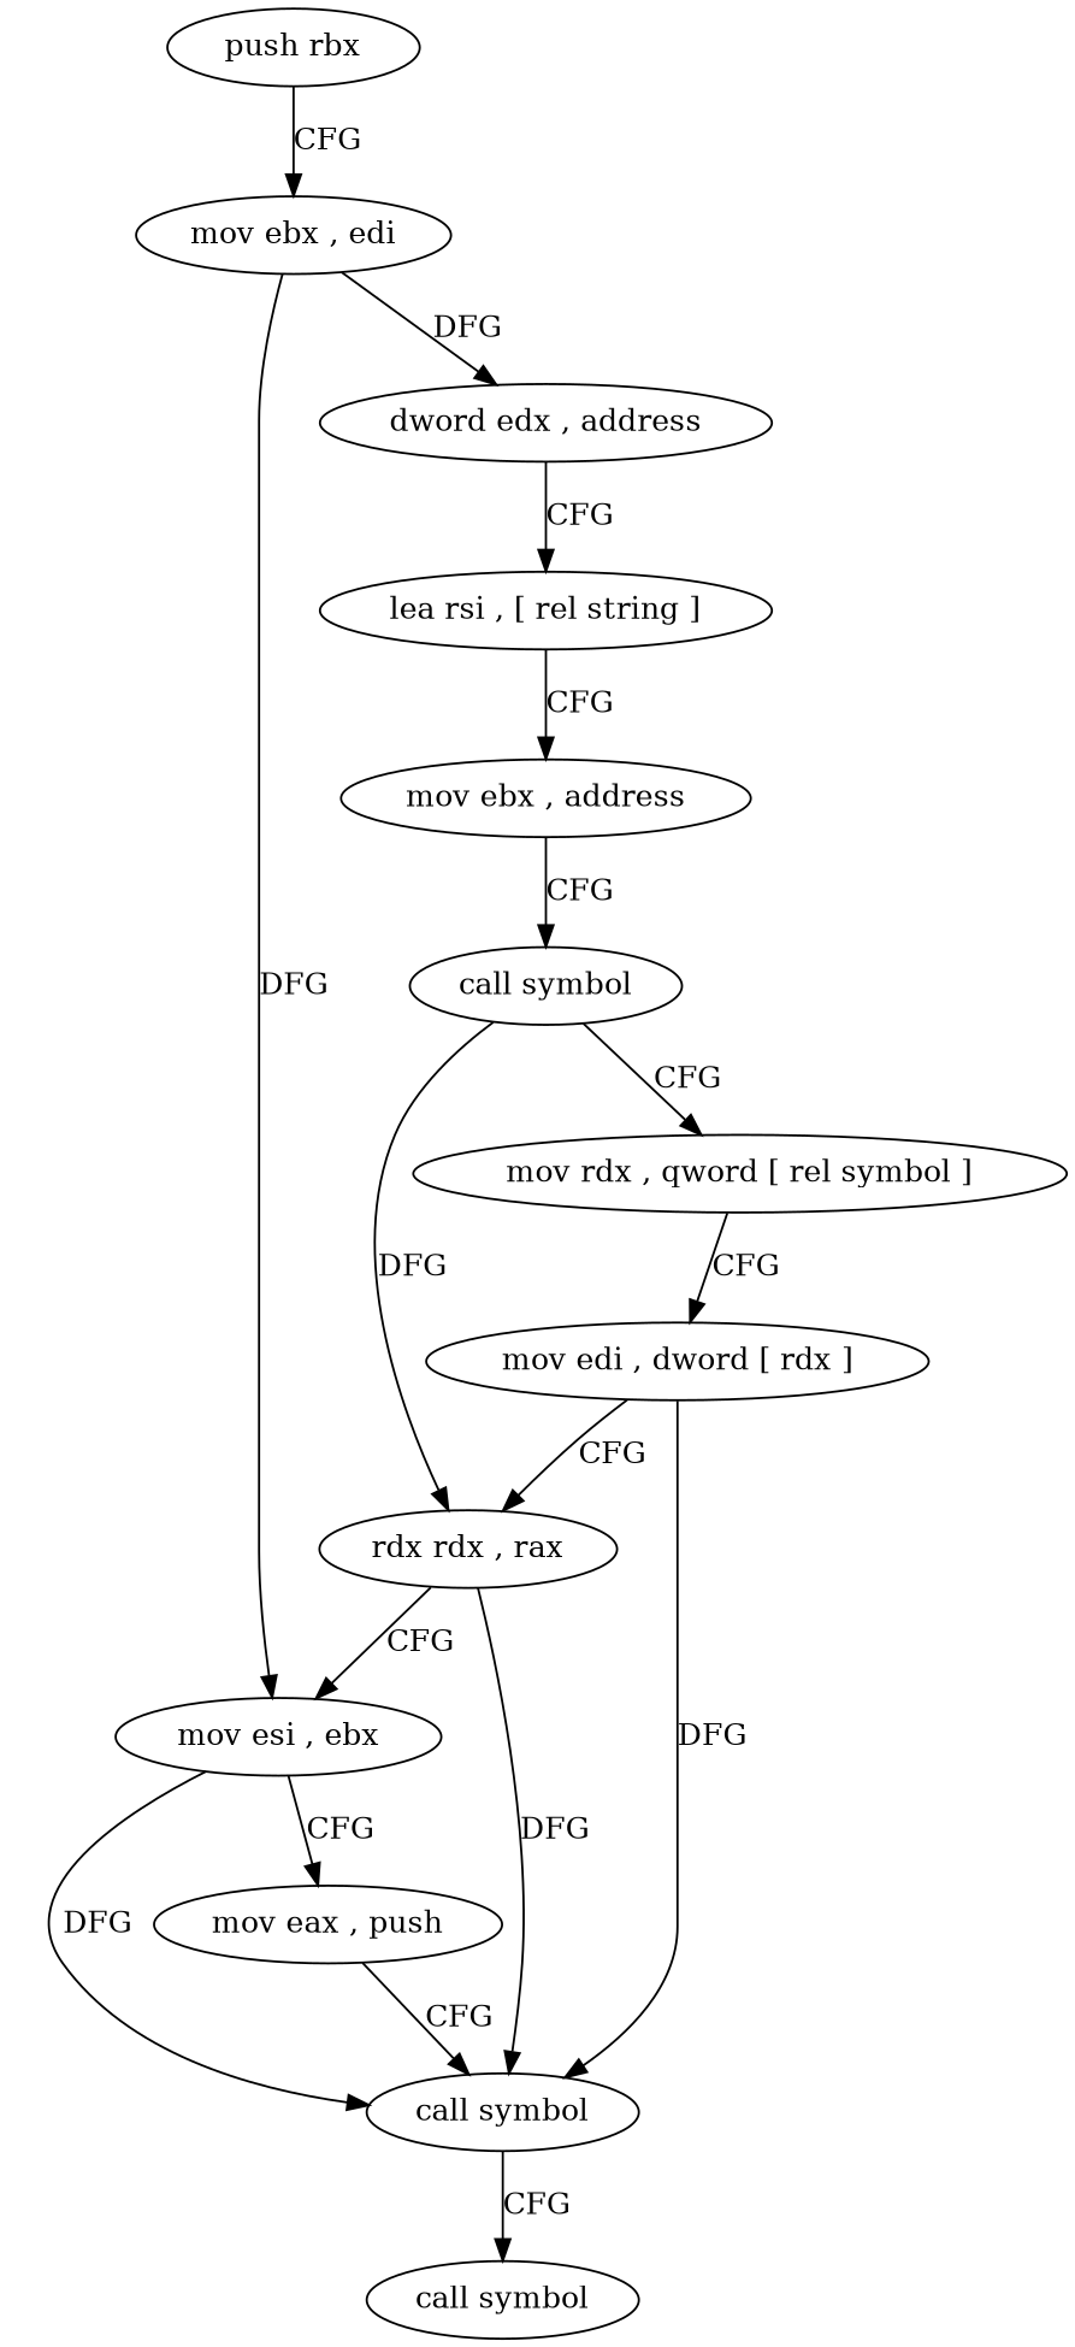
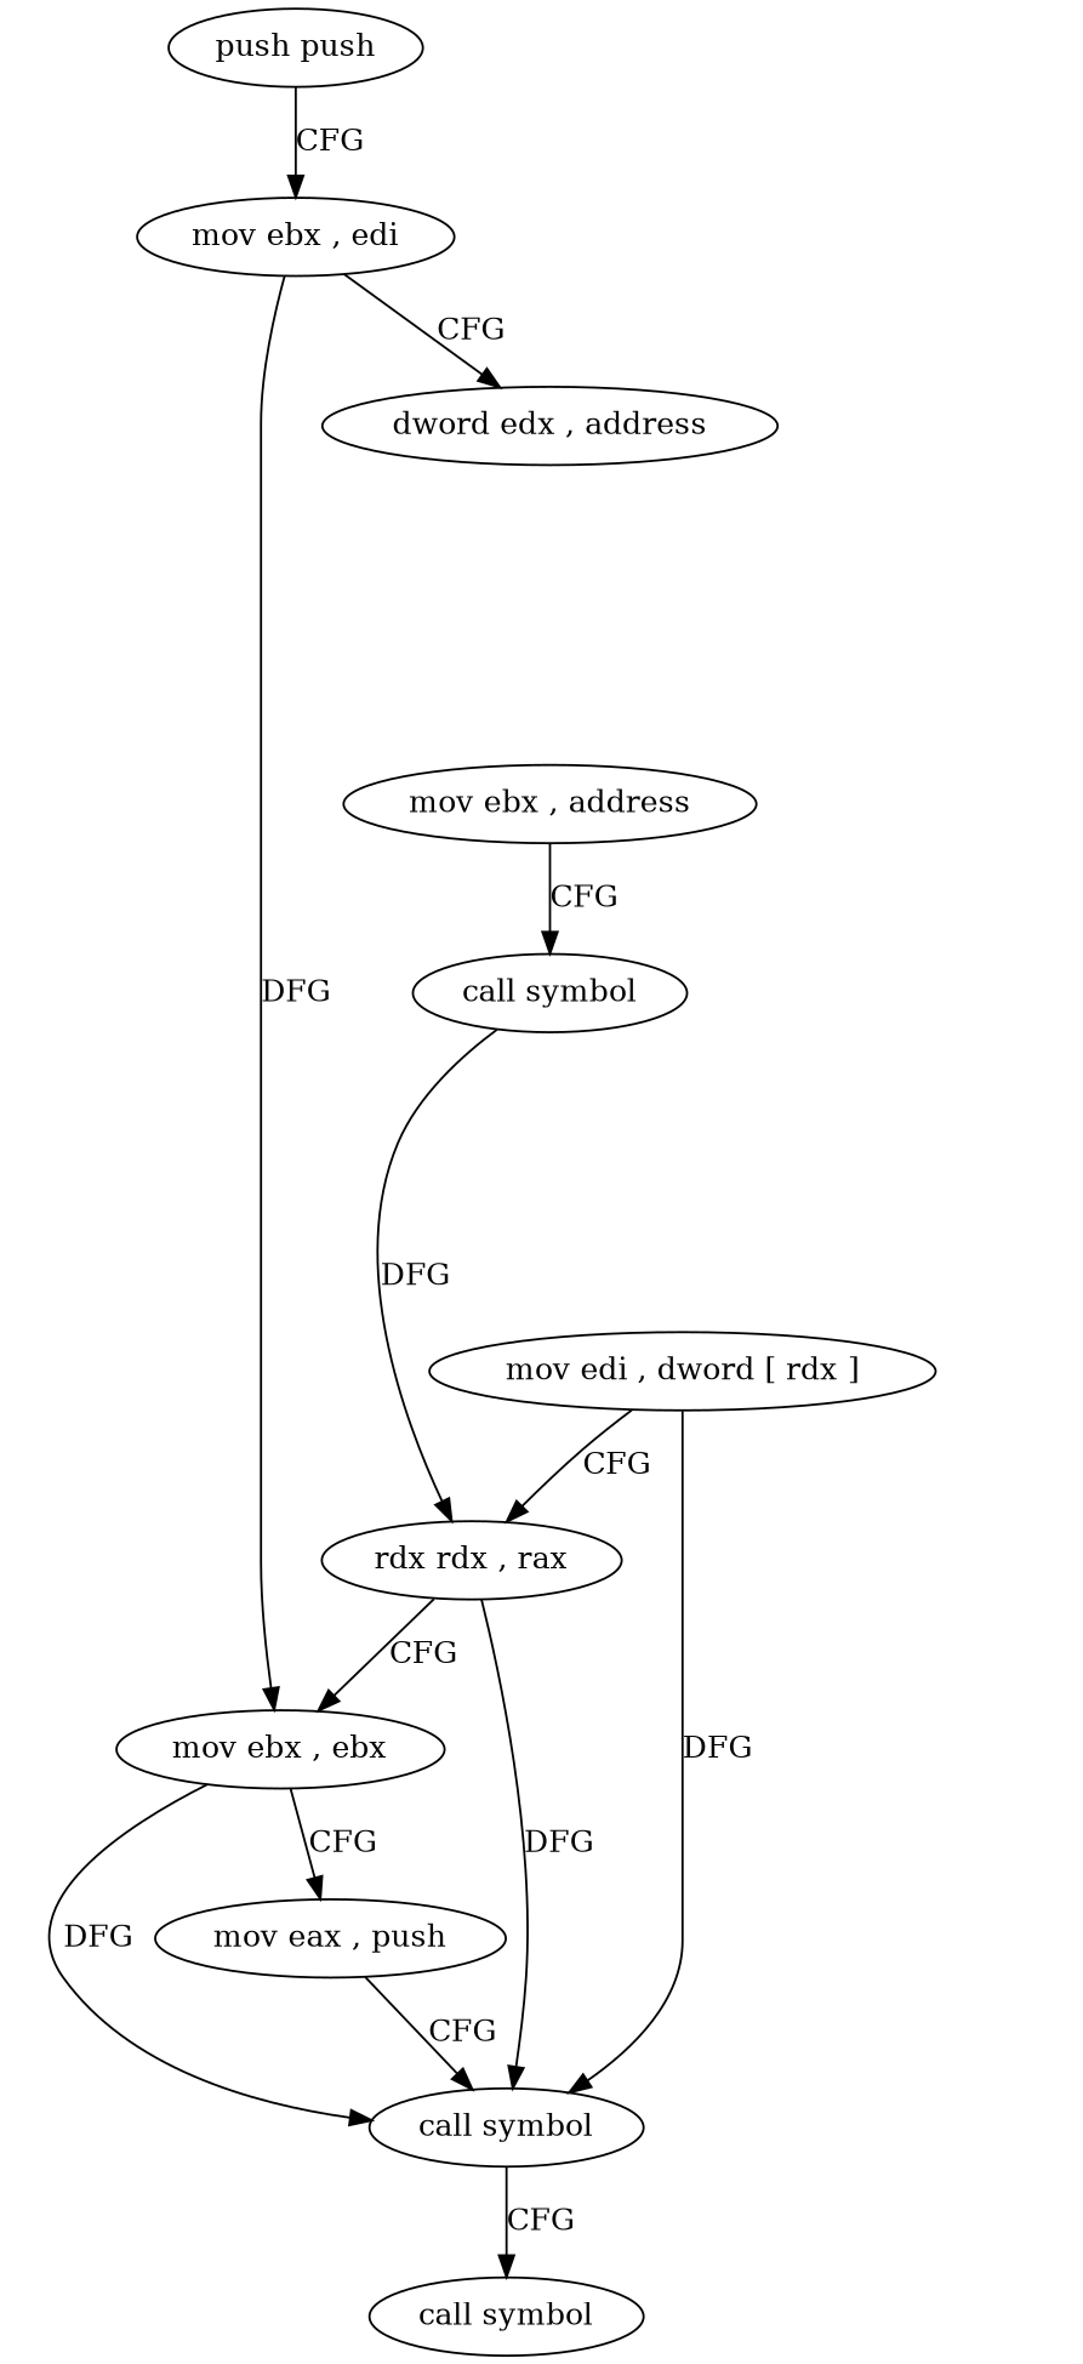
  digraph {
-   n1 [label="push rbx"]
+   n1 [label="push push"]
    n2 [label="mov ebx , edi"]
    n3 [label="dword edx , address"]
-   n4 [label="mov esi , ebx"]
-   n5 [label="lea rsi , [ rel string ]"]
+   n4 [label="mov ebx , ebx"]
    n6 [label="call symbol"]
    n7 [label="mov eax , push"]
    n8 [label="mov ebx , address"]
    n9 [label="call symbol"]
-   n10 [label="mov rdx , qword [ rel symbol ]"]
    n11 [label="rdx rdx , rax"]
    n12 [label="mov edi , dword [ rdx ]"]
    n13 [label="call symbol"]
    n1 -> n2 [label=CFG]
-   n2 -> n3 [label=DFG]
+   n2 -> n3 [label=CFG]
    n2 -> n4 [label=DFG]
-   n3 -> n5 [label=CFG]
    n4 -> n6 [label=DFG]
    n4 -> n7 [label=CFG]
-   n5 -> n8 [label=CFG]
    n6 -> n13 [label=CFG]
    n7 -> n6 [label=CFG]
    n8 -> n9 [label=CFG]
-   n9 -> n10 [label=CFG]
    n9 -> n11 [label=DFG]
-   n10 -> n12 [label=CFG]
    n11 -> n4 [label=CFG]
    n11 -> n6 [label=DFG]
    n12 -> n6 [label=DFG]
    n12 -> n11 [label=CFG]
  }
